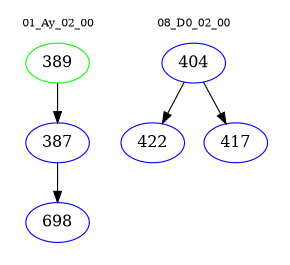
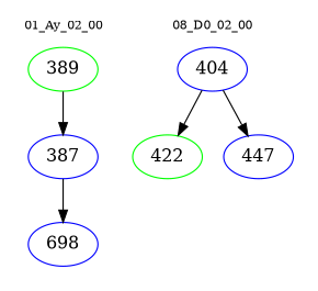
  digraph {
    node [color=blue]
    edge [color=black]
    n1 [color=green label=389]
    n2 [label=387]
    n3 [label=698]
-   n4 [label=422]
+   n4 [color=green label=422]
    n5 [label=404]
-   n6 [label=417]
+   n6 [label=447]
    subgraph cluster_1 {
      color=white
      fontsize=10
      label="01_Ay_02_00"
      n1
      n2
      n3
    }
    subgraph cluster_2 {
      color=white
      fontsize=10
      label="08_D0_02_00"
      n4
      n5
      n6
    }
    n1 -> n2
    n2 -> n3
    n5 -> n4
    n5 -> n6
  }
